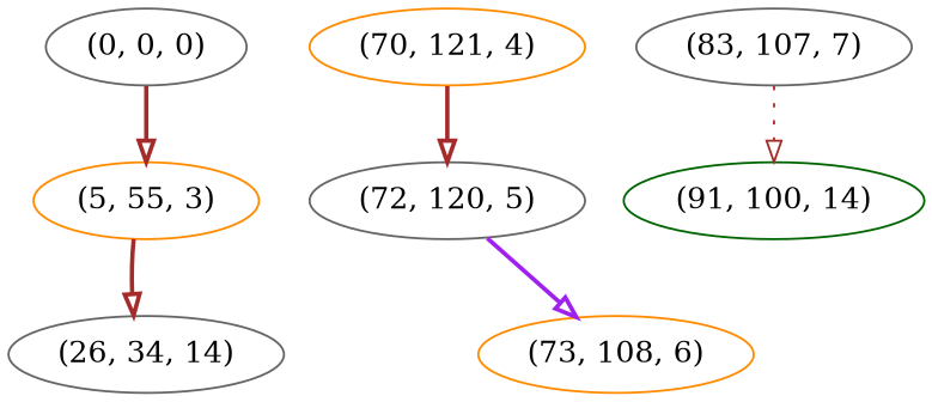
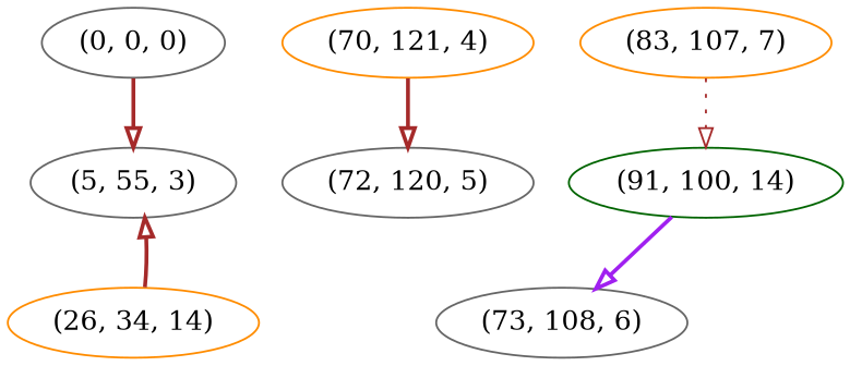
  digraph {
    node [color=gray40]
    edge [arrowhead=onormal color=brown style=bold]
    "(0, 0, 0)"
-   "(5, 55, 3)" [color=darkorange]
-   "(26, 34, 14)"
+   "(5, 55, 3)"
+   "(26, 34, 14)" [color=darkorange]
    "(70, 121, 4)" [color=darkorange]
    "(72, 120, 5)"
-   "(73, 108, 6)" [color=darkorange]
+   "(73, 108, 6)"
    "(91, 100, 14)" [color=darkgreen]
-   "(83, 107, 7)"
+   "(83, 107, 7)" [color=darkorange]
    "(0, 0, 0)" -> "(5, 55, 3)"
-   "(5, 55, 3)" -> "(26, 34, 14)"
+   "(26, 34, 14)" -> "(5, 55, 3)"
    "(70, 121, 4)" -> "(72, 120, 5)"
-   "(72, 120, 5)" -> "(73, 108, 6)" [color=purple]
+   "(91, 100, 14)" -> "(73, 108, 6)" [color=purple]
    "(83, 107, 7)" -> "(91, 100, 14)" [style=dotted]
  }
